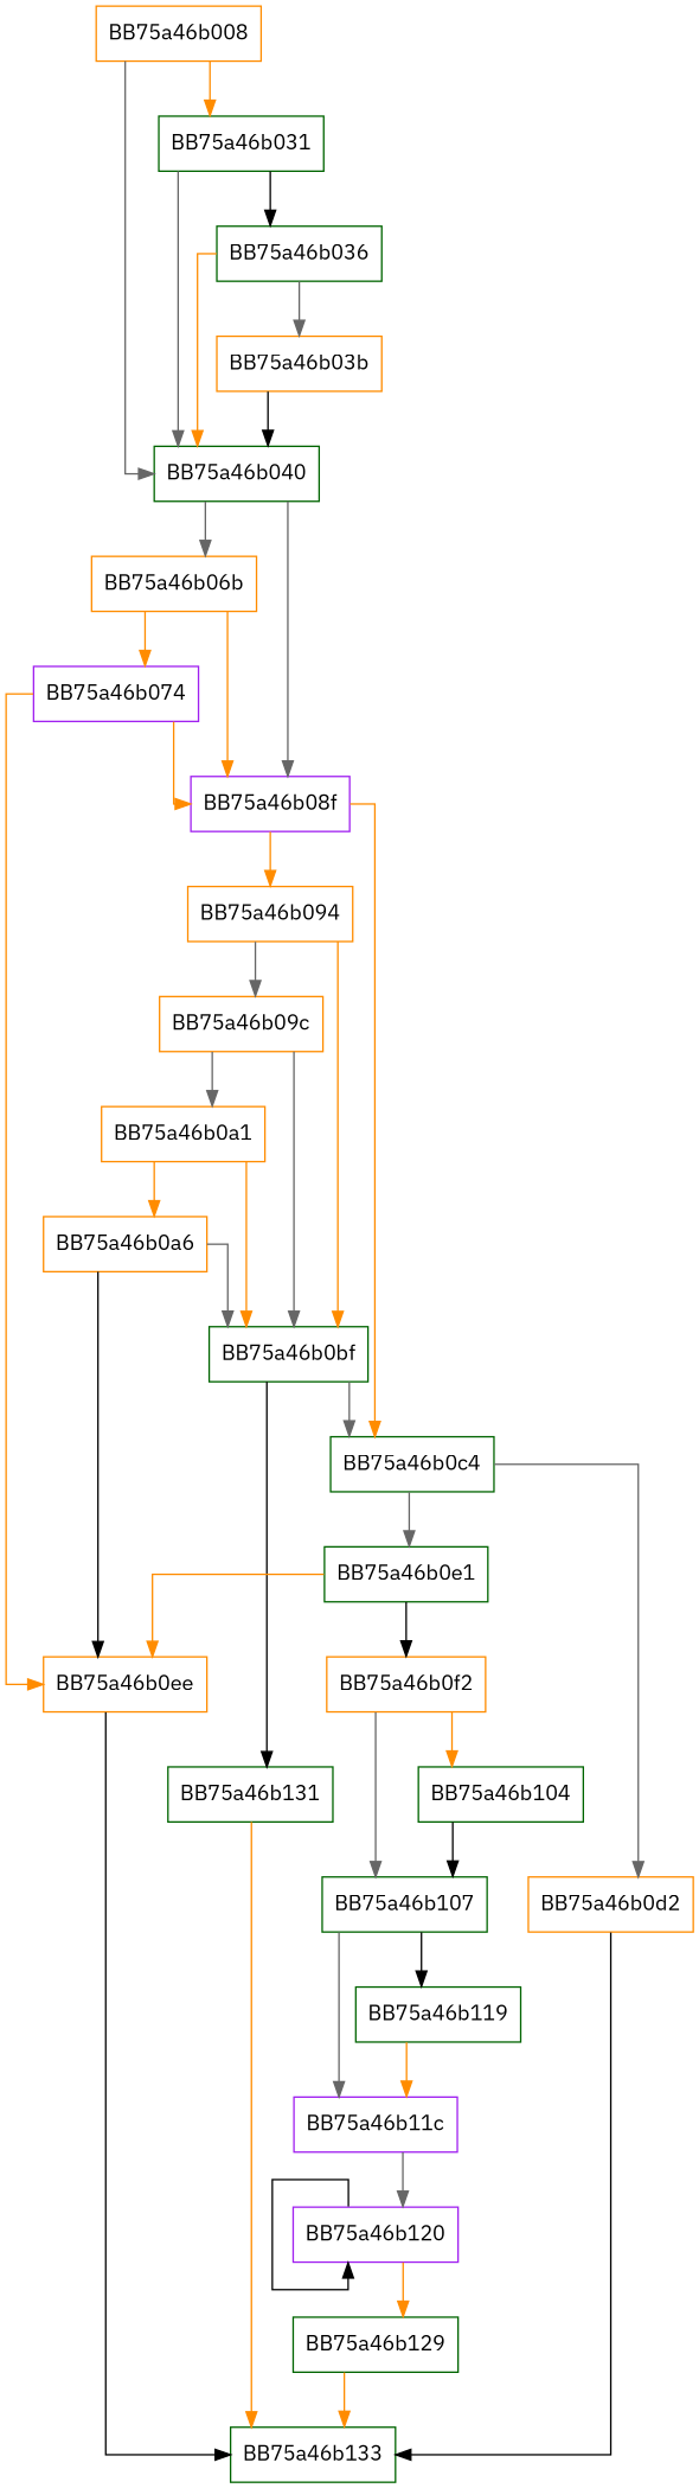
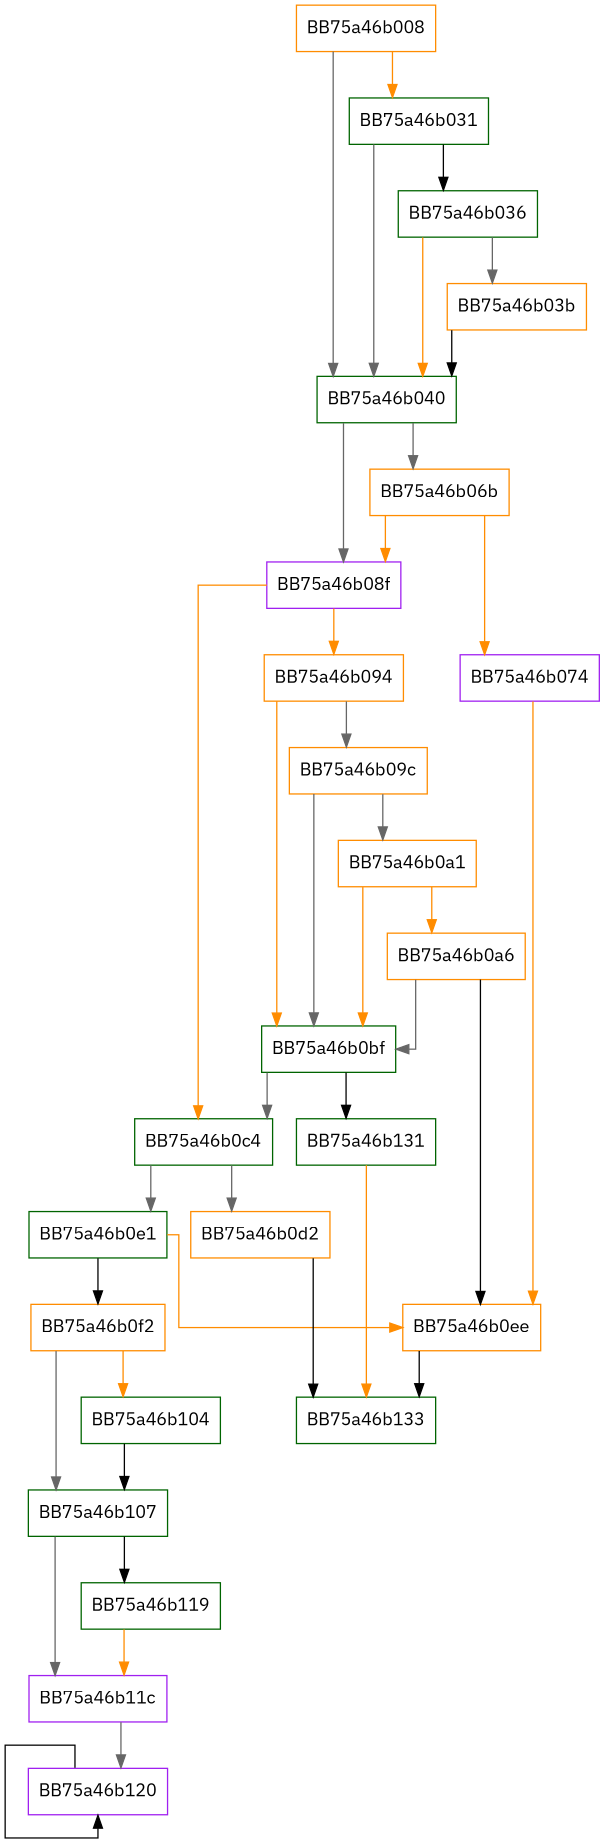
  digraph {
    fontname="IBM Plex Sans"
    splines=ortho
    node [color=darkgreen fontname="IBM Plex Sans" shape=box]
    edge [color=darkorange fontname="IBM Plex Sans"]
    BB75a46b008 [color=darkorange]
    BB75a46b040
    BB75a46b031
    BB75a46b08f [color=purple]
    BB75a46b06b [color=darkorange]
    BB75a46b036
    BB75a46b094 [color=darkorange]
    BB75a46b0c4
    BB75a46b074 [color=purple]
    BB75a46b03b [color=darkorange]
    BB75a46b0bf
    BB75a46b131
    BB75a46b09c [color=darkorange]
    BB75a46b0ee [color=darkorange]
    BB75a46b133
    BB75a46b0e1
    BB75a46b0d2 [color=darkorange]
    BB75a46b0a1 [color=darkorange]
    BB75a46b0a6 [color=darkorange]
    BB75a46b0f2 [color=darkorange]
    BB75a46b107
    BB75a46b104
    BB75a46b11c [color=purple]
    BB75a46b119
    BB75a46b120 [color=purple]
-   BB75a46b129
    BB75a46b008 -> BB75a46b040 [color=gray40]
    BB75a46b008 -> BB75a46b031
    BB75a46b040 -> BB75a46b08f [color=gray40]
    BB75a46b040 -> BB75a46b06b [color=gray40]
    BB75a46b031 -> BB75a46b040 [color=gray40]
    BB75a46b031 -> BB75a46b036 [color=black]
    BB75a46b08f -> BB75a46b094
    BB75a46b08f -> BB75a46b0c4
    BB75a46b06b -> BB75a46b08f
    BB75a46b06b -> BB75a46b074
    BB75a46b036 -> BB75a46b040
    BB75a46b036 -> BB75a46b03b [color=gray40]
    BB75a46b094 -> BB75a46b0bf
    BB75a46b094 -> BB75a46b09c [color=gray40]
    BB75a46b0c4 -> BB75a46b0e1 [color=gray40]
    BB75a46b0c4 -> BB75a46b0d2 [color=gray40]
-   BB75a46b074 -> BB75a46b08f
    BB75a46b074 -> BB75a46b0ee
    BB75a46b03b -> BB75a46b040 [color=black]
    BB75a46b0bf -> BB75a46b0c4 [color=gray40]
    BB75a46b0bf -> BB75a46b131 [color=black]
    BB75a46b131 -> BB75a46b133
    BB75a46b09c -> BB75a46b0bf [color=gray40]
    BB75a46b09c -> BB75a46b0a1 [color=gray40]
    BB75a46b0ee -> BB75a46b133 [color=black]
    BB75a46b0e1 -> BB75a46b0ee
    BB75a46b0e1 -> BB75a46b0f2 [color=black]
    BB75a46b0d2 -> BB75a46b133 [color=black]
    BB75a46b0a1 -> BB75a46b0bf
    BB75a46b0a1 -> BB75a46b0a6
    BB75a46b0a6 -> BB75a46b0bf [color=gray40]
    BB75a46b0a6 -> BB75a46b0ee [color=black]
    BB75a46b0f2 -> BB75a46b107 [color=gray40]
    BB75a46b0f2 -> BB75a46b104
    BB75a46b107 -> BB75a46b11c [color=gray40]
    BB75a46b107 -> BB75a46b119 [color=black]
    BB75a46b104 -> BB75a46b107 [color=black]
    BB75a46b11c -> BB75a46b120 [color=gray40]
    BB75a46b119 -> BB75a46b11c
    BB75a46b120 -> BB75a46b120 [color=black]
-   BB75a46b120 -> BB75a46b129
-   BB75a46b129 -> BB75a46b133
  }
